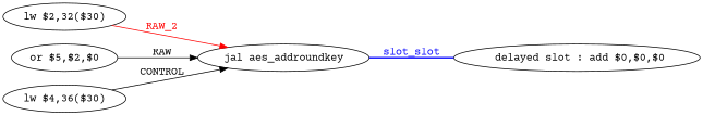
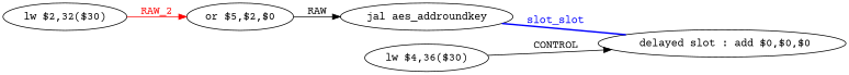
  digraph {
    fontname="Courier Prime"
    rankdir=LR
    node [fontname="Courier Prime" shape=ellipse]
    edge [fontname="Courier Prime"]
    n1 [label=" delayed slot : add $0,$0,$0"]
    n2 [label="jal aes_addroundkey"]
    n3 [label="lw $2,32($30)"]
    n4 [label="or $5,$2,$0"]
    n5 [label="lw $4,36($30)"]
    n2 -> n1 [color=blue dir=none fontcolor=blue label=slot_slot style=bold]
-   n3 -> n2 [color=red fontcolor=red label=RAW_2]
+   n3 -> n4 [color=red fontcolor=red label=RAW_2]
    n4 -> n2 [label=RAW]
-   n5 -> n2 [label=CONTROL]
+   n5 -> n1 [label=CONTROL]
  }
